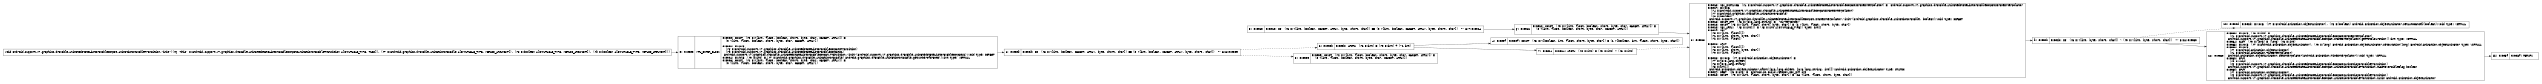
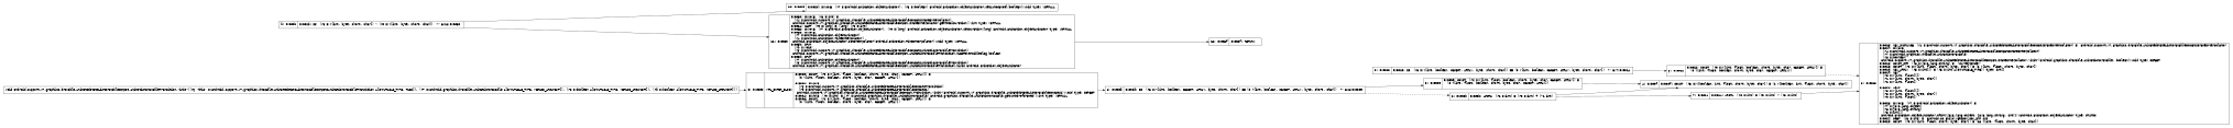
  digraph {
    fontname="DejaVu Sans Mono"
    rankdir=LR
    node [fontname="DejaVu Sans Mono" shape=record]
    edge [fontname="DejaVu Sans Mono"]
    n1 [label="{0\:\ 0x0000|MTH_ENTER_BLOCK\l|0x0000: CONST  (r0 I:?[int, float, boolean, short, byte, char, OBJECT, ARRAY]) = \l  (0 ?[int, float, boolean, short, byte, char, OBJECT, ARRAY])\l \l0x0001: INVOKE  \l  (r6 I:android.support.v7.graphics.drawable.AnimatedStateListDrawableCompat$Transition)\l  (r0 I:android.support.v7.graphics.drawable.AnimatedStateListDrawableCompat$1)\l android.support.v7.graphics.drawable.AnimatedStateListDrawableCompat.Transition.\<init\>(android.support.v7.graphics.drawable.AnimatedStateListDrawableCompat$1):void type: DIRECT \l0x0004: INVOKE  (r0 I:int) = (r7 I:android.graphics.drawable.AnimationDrawable) android.graphics.drawable.AnimationDrawable.getNumberOfFrames():int type: VIRTUAL \l0x0008: CONST  (r1 I:?[int, float, boolean, short, byte, char, OBJECT, ARRAY]) = \l  (0 ?[int, float, boolean, short, byte, char, OBJECT, ARRAY])\l \l}"]
    n2 [label="{1\:\ 0x0009|0x0009: IF  (r8 I:?[int, boolean, OBJECT, ARRAY, byte, short, char]) == (0 ?[int, boolean, OBJECT, ARRAY, byte, short, char])  \-\> B:3:0x000e \l}"]
    n3 [label="{2\:\ 0x000b|0x000b: ARITH  (r2 I:int) = (r0 I:int) + (\-1 int) \l}"]
    n4 [label="{3\:\ 0x000e|0x000e: CONST  (r2 I:?[int, float, boolean, short, byte, char, OBJECT, ARRAY]) = \l  (0 ?[int, float, boolean, short, byte, char, OBJECT, ARRAY])\l \l}"]
    n5 [label="{4\:\ 0x000f|0x000f: CONST  (r3 I:?[boolean, int, float, short, byte, char]) = (1 ?[boolean, int, float, short, byte, char]) \l}"]
    n6 [label="{7\:\ 0x0014|0x0014: ARITH  (r0 I:int) = (r0 I:int) \- (r3 I:int) \l}"]
    n7 [label="{5\:\ 0x0010|0x0010: IF  (r8 I:?[int, boolean, OBJECT, ARRAY, byte, short, char]) == (0 ?[int, boolean, OBJECT, ARRAY, byte, short, char])  \-\> B:7:0x0014 \l}"]
    n8 [label="{6\:\ 0x0012|0x0012: CONST  (r0 I:?[int, float, boolean, short, byte, char, OBJECT, ARRAY]) = \l  (0 ?[int, float, boolean, short, byte, char, OBJECT, ARRAY])\l \l}"]
    n9 [label="{8\:\ 0x0015|0x0015: NEW_INSTANCE  (r4 I:android.support.v7.graphics.drawable.AnimatedStateListDrawableCompat$FrameInterpolator) =  android.support.v7.graphics.drawable.AnimatedStateListDrawableCompat$FrameInterpolator \l0x0017: INVOKE  \l  (r4 I:android.support.v7.graphics.drawable.AnimatedStateListDrawableCompat$FrameInterpolator)\l  (r7 I:android.graphics.drawable.AnimationDrawable)\l  (r8 I:boolean)\l android.support.v7.graphics.drawable.AnimatedStateListDrawableCompat.FrameInterpolator.\<init\>(android.graphics.drawable.AnimationDrawable, boolean):void type: DIRECT \l0x001a: CONST_STR  (r8 I:java.lang.String) =  \"currentIndex\" \l0x001c: CONST  (r5 I:?[int, float, short, byte, char]) = (2 ?[int, float, short, byte, char]) \l0x001d: NEW_ARRAY  (r5 I:int[]) = (r5 I:int A[IMMUTABLE_TYPE]) type: int[] \l0x001f: NEW  \l  (r5 I:?[int, float][])\l  (r1 I:?[int, short, byte, char])\l  (r2 I:?[int, float])\l \l0x0021: APUT  \l  (r5 I:?[int, float][])\l  (r3 I:?[int, short, byte, char])\l  (r0 I:?[int, float])\l \l0x0023: INVOKE  (r7 I:android.animation.ObjectAnimator) = \l  (r7 I:java.lang.Object)\l  (r8 I:java.lang.String)\l  (r5 I:int[])\l android.animation.ObjectAnimator.ofInt(java.lang.Object, java.lang.String, int[]):android.animation.ObjectAnimator type: STATIC \l0x0027: SGET  (r8 I:int) =  android.os.Build.VERSION.SDK_INT int \l0x0029: CONST  (r0 I:?[int, float, short, byte, char]) = (18 ?[int, float, short, byte, char]) \l}"]
    n10 [label="{9\:\ 0x002b|0x002b: IF  (r8 I:?[int, byte, short, char]) \< (r0 I:?[int, byte, short, char])  \-\> B:11:0x0030 \l}"]
    n11 [label="{10\:\ 0x002d|0x002d: INVOKE  (r7 I:android.animation.ObjectAnimator), (r3 I:boolean) android.animation.ObjectAnimator.setAutoCancel(boolean):void type: VIRTUAL \l}"]
    n12 [label="{11\:\ 0x0030|0x0030: INVOKE  (r8 I:int) = \l  (r4 I:android.support.v7.graphics.drawable.AnimatedStateListDrawableCompat$FrameInterpolator)\l android.support.v7.graphics.drawable.AnimatedStateListDrawableCompat.FrameInterpolator.getTotalDuration():int type: VIRTUAL \l0x0034: CAST  (r0 I:long) = (long) (r8 I:int) \l0x0035: INVOKE  (r7 I:android.animation.ObjectAnimator), (r0 I:long) android.animation.ObjectAnimator.setDuration(long):android.animation.ObjectAnimator type: VIRTUAL \l0x0038: INVOKE  \l  (r7 I:android.animation.ObjectAnimator)\l  (r4 I:android.animation.TimeInterpolator)\l android.animation.ObjectAnimator.setInterpolator(android.animation.TimeInterpolator):void type: VIRTUAL \l0x003b: IPUT  \l  (r9 I:void)\l  (r6 I:android.support.v7.graphics.drawable.AnimatedStateListDrawableCompat$AnimationDrawableTransition)\l android.support.v7.graphics.drawable.AnimatedStateListDrawableCompat.AnimationDrawableTransition.mHasReversibleFlag boolean \l0x003d: IPUT  \l  (r7 I:android.animation.ObjectAnimator)\l  (r6 I:android.support.v7.graphics.drawable.AnimatedStateListDrawableCompat$AnimationDrawableTransition)\l android.support.v7.graphics.drawable.AnimatedStateListDrawableCompat.AnimationDrawableTransition.mAnim android.animation.ObjectAnimator \l}"]
    n13 [label="{12\:\ 0x003f|0x003f: RETURN   \l}"]
    n14 [label="{void android.support.v7.graphics.drawable.AnimatedStateListDrawableCompat.AnimationDrawableTransition.\<init\>((r6 'this' I:android.support.v7.graphics.drawable.AnimatedStateListDrawableCompat$AnimationDrawableTransition A[IMMUTABLE_TYPE, THIS]), (r7 I:android.graphics.drawable.AnimationDrawable A[IMMUTABLE_TYPE, METHOD_ARGUMENT]), (r8 I:boolean A[IMMUTABLE_TYPE, METHOD_ARGUMENT]), (r9 I:boolean A[IMMUTABLE_TYPE, METHOD_ARGUMENT])) }"]
    n1 -> n2
    n2 -> n3 [style=dashed]
-   n2 -> n4 [style=dashed]
+   n2 -> n4
    n3 -> n5
    n3 -> n6
-   n6 -> n9 [style=dashed]
+   n4 -> n5
+   n6 -> n9
    n7 -> n8 [style=solid]
-   n8 -> n9
-   n9 -> n10
-   n10 -> n11 [style=dashed]
+   n8 -> n9 [style=dashed]
+   n10 -> n11 [style=solid]
    n10 -> n12
    n12 -> n13
    n14 -> n1
  }
